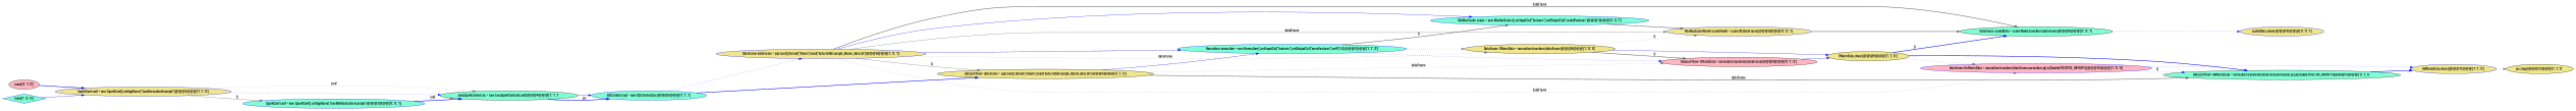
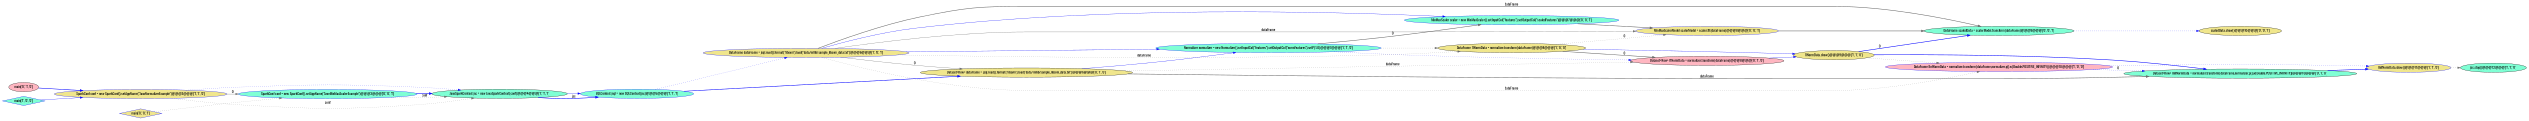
  digraph {
    fontname=Oswald
    rankdir=LR
    node [color=blue fillcolor=khaki fontname=Oswald shape=ellipse style=filled]
    edge [color=blue fontname=Oswald style=dotted]
    n1 [color=black fillcolor=lightpink label="Dataset<Row> l1NormData = normalizer.transform(dataFrame)@@@8@@@['0', '1', '0']"]
    n2 [color=black label="l1NormData.show()@@@9@@@['1', '1', '0']"]
    n3 [fillcolor=lightpink label="DataFrame lInfNormData = normalizer.transform(dataFrame,normalizer.p().w(Double.POSITIVE_INFINITY))@@@10@@@['1', '0', '0']"]
    n4 [color=black fillcolor=aquamarine label="DataFrame scaledData = scalerModel.transform(dataFrame)@@@9@@@['0', '0', '1']"]
    n5 [color=black fillcolor=aquamarine label="Dataset<Row> lInfNormData = normalizer.transform(dataFrame,normalizer.p().w(Double.POSITIVE_INFINITY))@@@10@@@['0', '1', '0']"]
    n6 [label="lInfNormData.show()@@@11@@@['1', '1', '0']"]
-   n7 [label="scaledData.show()@@@10@@@['0', '0', '1']"]
+   n7 [color=black label="scaledData.show()@@@10@@@['0', '0', '1']"]
    n8 [label="MinMaxScalerModel scalerModel = scaler.fit(dataFrame)@@@8@@@['0', '0', '1']"]
    n9 [color=black fillcolor=lightpink label="main['0', '1', '0']"]
    n10 [label="SparkConf conf = new SparkConf().setAppName(\"JavaNormalizerExample\")@@@3@@@['1', '1', '0']"]
    n11 [color=black fillcolor=aquamarine label="JavaSparkContext jsc = new JavaSparkContext(conf)@@@4@@@['1', '1', '1']"]
    n12 [fillcolor=aquamarine label="SparkConf conf = new SparkConf().setAppName(\"JaveMinMaxScalerExample\")@@@3@@@['0', '0', '1']"]
    n13 [color=black label="Dataset<Row> dataFrame = jsql.read().format(\"libsvm\").load(\"data/mllib/sample_libsvm_data.txt\")@@@6@@@['0', '1', '0']"]
    n14 [fillcolor=aquamarine label="Normalizer normalizer = new Normalizer().setInputCol(\"features\").setOutputCol(\"normFeatures\").setP(1.0)@@@7@@@['1', '1', '0']"]
    n15 [fillcolor=aquamarine label="MinMaxScaler scaler = new MinMaxScaler().setInputCol(\"features\").setOutputCol(\"scaledFeatures\")@@@7@@@['0', '0', '1']"]
    n16 [color=black label="DataFrame l1NormData = normalizer.transform(dataFrame)@@@8@@@['1', '0', '0']"]
-   n17 [color=black label="jsc.stop()@@@12@@@['1', '1', '0']"]
+   n17 [color=black fillcolor=aquamarine label="jsc.stop()@@@12@@@['1', '1', '0']"]
    n18 [fillcolor=aquamarine label="SQLContext jsql = new SQLContext(jsc)@@@5@@@['1', '1', '1']"]
+   n19 [label="main['0', '0', '1']" shape=diamond]
    n20 [label="DataFrame dataFrame = jsql.read().format(\"libsvm\").load(\"data/mllib/sample_libsvm_data.txt\")@@@6@@@['1', '0', '1']"]
    n21 [fillcolor=aquamarine label="main['1', '0', '0']" shape=diamond]
    n1 -> n2 [style=solid]
    n2 -> n3 [color=gray40]
    n2 -> n4 [label=0 style=bold]
    n2 -> n5 [style=bold]
    n3 -> n5 [label=0]
    n3 -> n6
    n4 -> n7
    n5 -> n6 [style=bold]
    n6 -> n17 [color=gray40]
    n8 -> n4 [color=gray40 style=bold]
    n9 -> n10 [style=bold]
    n10 -> n11 [color=gray40 label=conf]
    n10 -> n11
    n10 -> n12 [color=gray40 label=0 style=solid]
    n11 -> n18 [style=solid]
    n11 -> n18 [label=jsc style=bold]
    n12 -> n11 [color=gray40 label=conf]
    n12 -> n11 [style=bold]
    n13 -> n1 [color=gray40 label=dataFrame]
    n13 -> n5 [color=gray40 label=dataFrame style=bold]
    n13 -> n14 [style=solid]
    n14 -> n1
    n14 -> n15 [color=gray40 label=0 style=bold]
    n14 -> n16 [color=gray40]
    n15 -> n8 [color=gray40 style=bold]
    n16 -> n1 [color=gray40 label=0 style=bold]
    n16 -> n2 [style=solid]
    n16 -> n8 [color=gray40 label=0]
    n18 -> n13 [style=bold]
    n18 -> n20
+   n19 -> n12 [color=gray40]
    n20 -> n3 [color=gray40 label=dataFrame]
    n20 -> n4 [color=gray40 label=dataFrame style=bold]
    n20 -> n8 [color=gray40 label=dataFrame style=solid]
    n20 -> n13 [color=gray40 label=0 style=solid]
    n20 -> n14 [style=solid]
    n20 -> n15 [style=solid]
    n20 -> n16 [color=gray40 label=dataFrame]
    n21 -> n10 [style=solid]
  }
